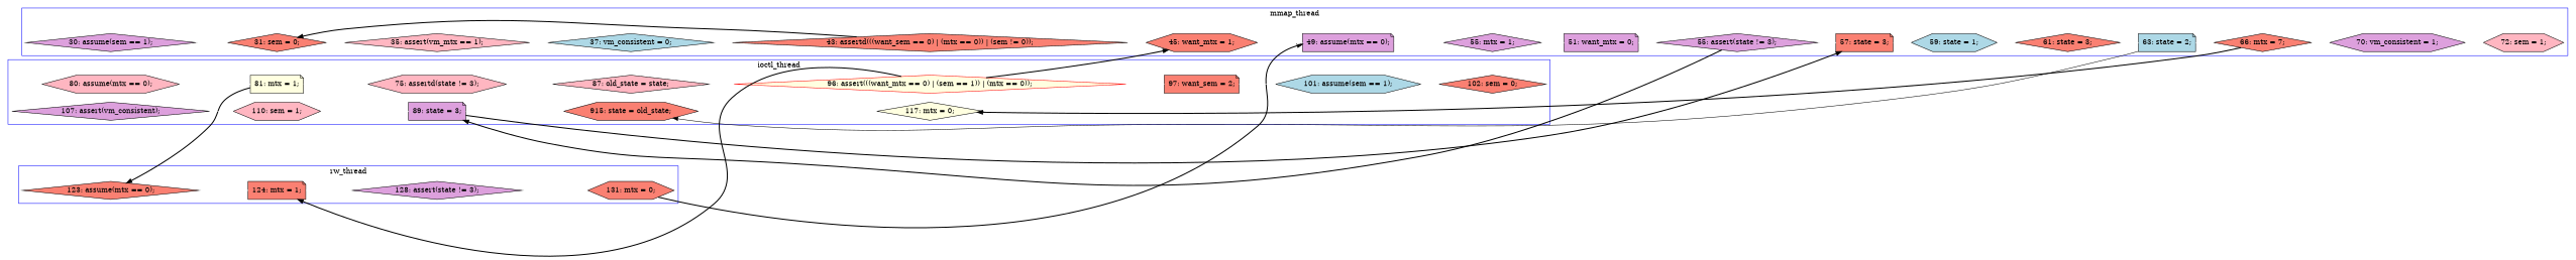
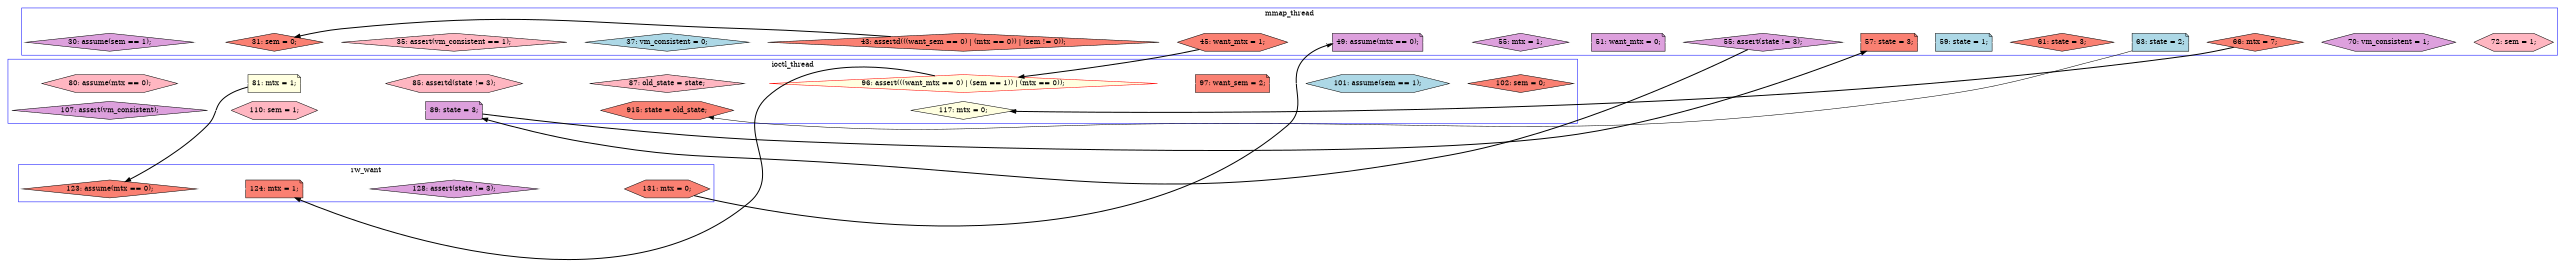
  digraph {
    rankdir=LR
    node [fillcolor=salmon shape=diamond style=filled]
    edge [color=white style=solid]
    n1 [fillcolor=plum label="128: assert(state != 3);"]
    n2 [label="131: mtx = 0;" shape=hexagon]
    n3 [label="123: assume(mtx == 0);"]
    n4 [label="124: mtx = 1;" shape=note]
    n5 [fillcolor=lightpink label="80: assume(mtx == 0);" shape=hexagon]
    n6 [fillcolor=lightyellow label="81: mtx = 1;" shape=note]
    n7 [label="915: state = old_state;" shape=hexagon]
    n8 [fillcolor=lightyellow label="117: mtx = 0;"]
    n9 [color=red fillcolor=lightyellow label="96: assert(((want_mtx == 0) | (sem == 1)) | (mtx == 0));"]
    n10 [label="102: sem = 0;"]
    n11 [label="97: want_sem = 2;" shape=note]
    n12 [fillcolor=lightblue label="101: assume(sem == 1);" shape=hexagon]
-   n13 [fillcolor=lightpink label="75: assertd(state != 3);" shape=hexagon]
+   n13 [fillcolor=lightpink label="85: assertd(state != 3);" shape=hexagon]
    n14 [fillcolor=plum label="89: state = 3;" shape=note]
    n15 [fillcolor=lightpink label="87: old_state = state;"]
    n16 [fillcolor=plum label="107: assert(vm_consistent);"]
    n17 [fillcolor=lightpink label="110: sem = 1;" shape=hexagon]
-   n18 [fillcolor=lightpink label="35: assert(vm_mtx == 1);"]
+   n18 [fillcolor=lightpink label="35: assert(vm_consistent == 1);"]
    n19 [fillcolor=lightblue label="37: vm_consistent = 0;"]
    n20 [label="31: sem = 0;"]
    n21 [label="45: want_mtx = 1;" shape=hexagon]
    n22 [fillcolor=plum label="49: assume(mtx == 0);" shape=note]
    n23 [fillcolor=plum label="55: mtx = 1;"]
    n24 [fillcolor=plum label="51: want_mtx = 0;" shape=note]
    n25 [label="61: state = 3;"]
    n26 [fillcolor=lightblue label="63: state = 2;" shape=note]
-   n27 [fillcolor=lightblue label="59: state = 1;" shape=hexagon]
+   n27 [fillcolor=lightblue label="59: state = 1;" shape=note]
    n28 [label="43: assertd(((want_sem == 0) | (mtx == 0)) | (sem != 0));"]
    n29 [fillcolor=plum label="55: assert(state != 3);"]
    n30 [label="57: state = 3;" shape=note]
    n31 [label="66: mtx = 7;"]
    n32 [fillcolor=plum label="70: vm_consistent = 1;" shape=hexagon]
    n33 [fillcolor=plum label="30: assume(sem == 1);"]
    n34 [fillcolor=lightpink label="72: sem = 1;" shape=hexagon]
    subgraph cluster_1 {
      color=blue
-     label=rw_thread
+     label=rw_want
      n1
      n2
      n3
      n4
    }
    subgraph cluster_2 {
      color=blue
      label=ioctl_thread
      n5
      n6
      n7
      n8
      n9
      n10
      n11
      n12
      n13
      n14
      n15
      n16
      n17
    }
    subgraph cluster_3 {
      color=blue
      label=mmap_thread
      n18
      n19
      n20
      n21
      n22
      n23
      n24
      n25
      n26
      n27
      n28
      n29
      n30
      n31
      n32
      n33
      n34
    }
    n1 -> n2
    n2 -> n22 [color=black constraint=false style=bold]
    n3 -> n4
    n4 -> n1
    n5 -> n6
    n6 -> n3 [color=black constraint=false style=bold]
    n6 -> n13
    n7 -> n8
    n9 -> n4 [color=black constraint=false style=bold]
    n9 -> n11
    n11 -> n12
    n12 -> n10
    n13 -> n15
    n14 -> n7
    n14 -> n30 [color=black constraint=false style=bold]
    n15 -> n9
    n16 -> n17
    n17 -> n14
    n18 -> n19
    n19 -> n28
    n20 -> n18
-   n9 -> n21 [color=black constraint=false style=bold]
+   n21 -> n9 [color=black constraint=false style=bold]
    n21 -> n22
    n22 -> n23
    n23 -> n24
    n24 -> n29
    n25 -> n26
    n26 -> n7 [color=black constraint=false]
    n26 -> n31
    n27 -> n25
    n28 -> n20 [color=black constraint=false style=bold]
    n28 -> n21
    n29 -> n14 [color=black constraint=false style=bold]
    n29 -> n30
    n30 -> n27
    n31 -> n8 [color=black constraint=false style=bold]
    n31 -> n32
    n32 -> n34
    n33 -> n20
  }
